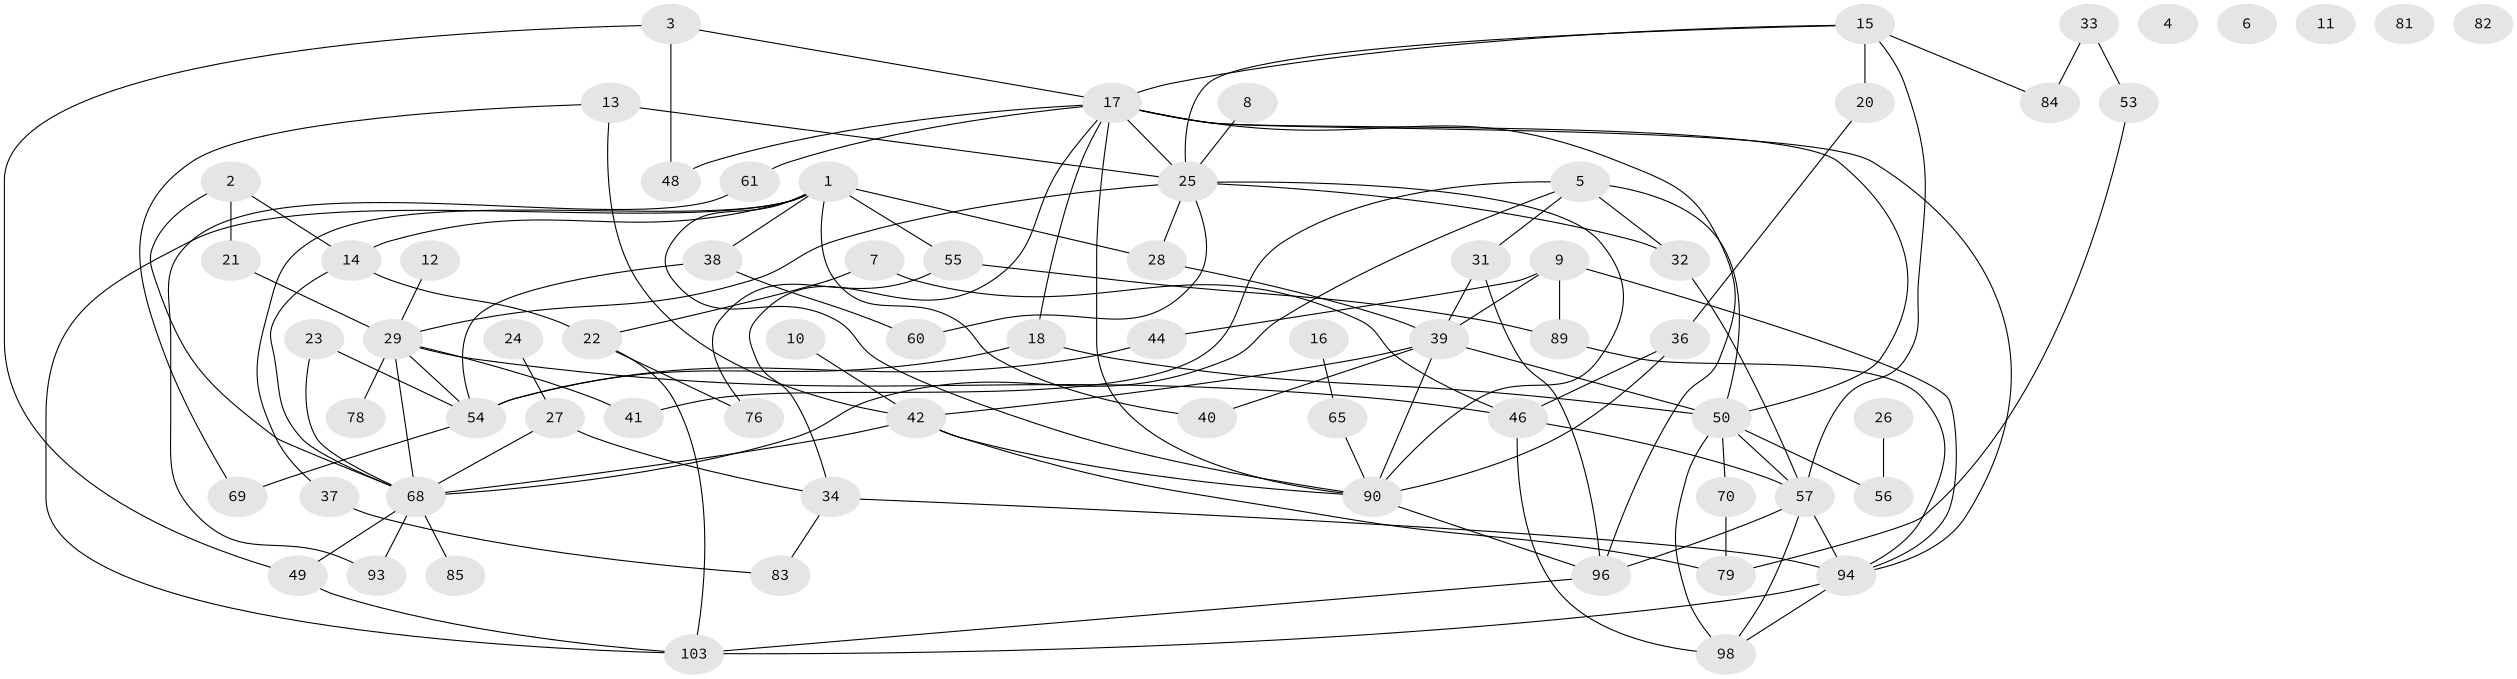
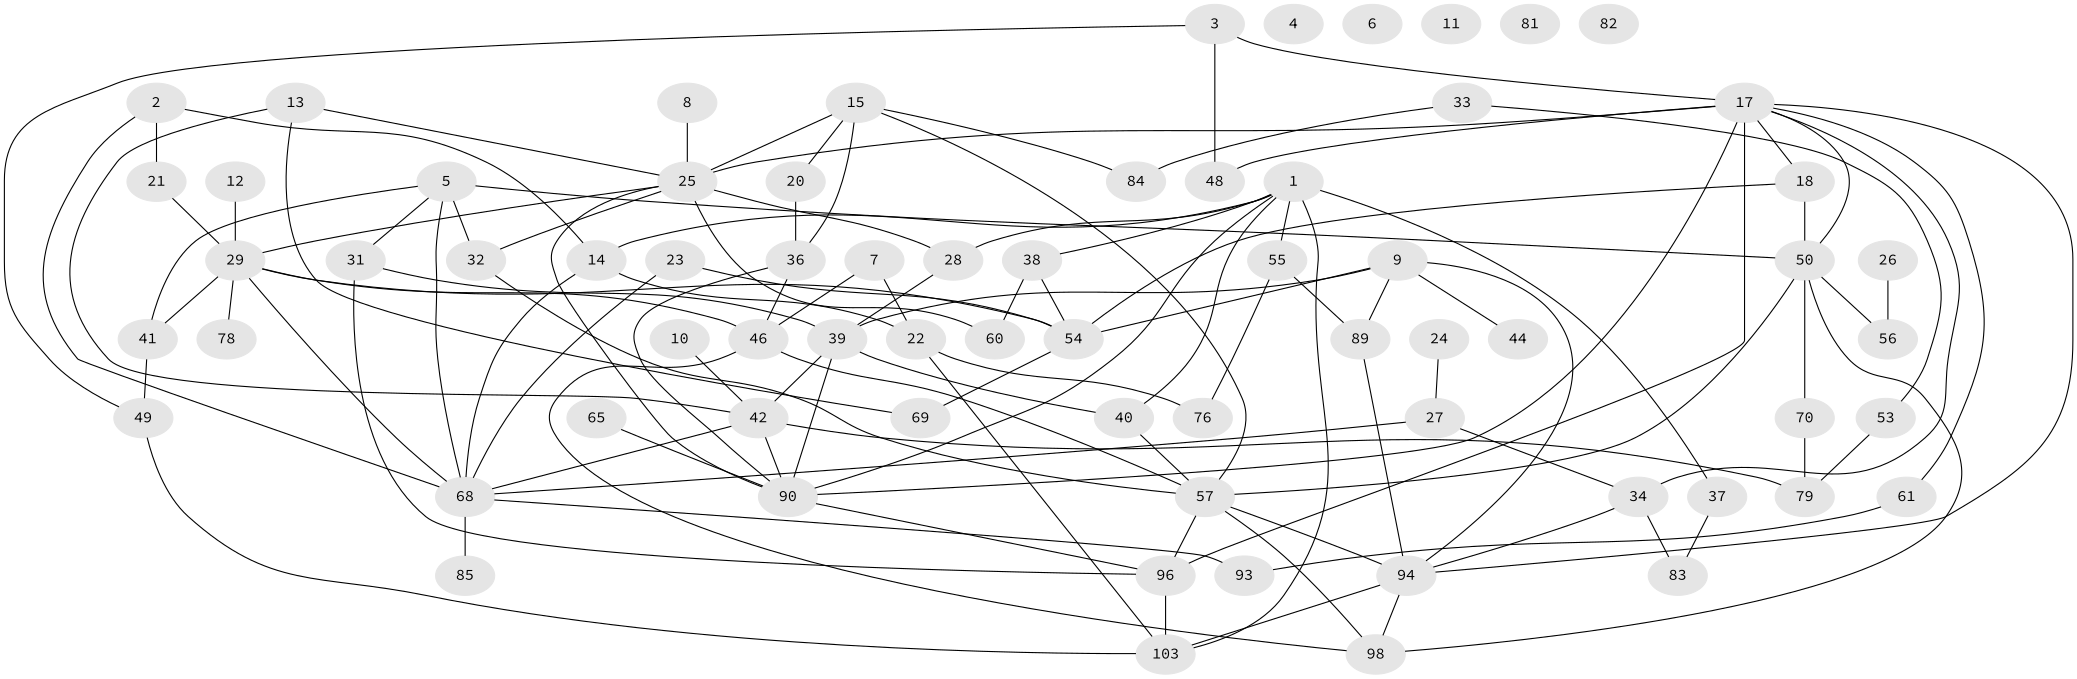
  graph {
    fontname="Source Code Pro"
    node [color=gray90 fontname="Source Code Pro" style=filled]
    edge [fontname="Source Code Pro"]
    1 [super="+80"]
    14 [super="+59"]
    28
    37 [super="+74"]
    38 [super="+77"]
    40
    55 [super="+75"]
    90 [super="+108"]
    103
    68 [super="+87"]
    22
    39 [super="+51"]
    83
    54 [super="+67"]
    60
    57 [super="+62"]
    89
    76
    96 [super="+106"]
    2 [super="+43"]
    21 [super="+72"]
    93
    85
    17 [super="+101"]
    48
    50 [super="+71"]
    25 [super="+30"]
    94 [super="+102"]
    18 [super="+19"]
    34 [super="+58"]
    61
    3
    49 [super="+63"]
    4 [super="+73"]
    5 [super="+91"]
    31
    32
    41 [super="+100"]
    56 [super="+95"]
    98
    70
    6
    7
    46 [super="+97"]
    29 [super="+52"]
    8
    9 [super="+64"]
    44
    42 [super="+47"]
    69 [super="+88"]
    79 [super="+92"]
    10
    11
    78 [super="+104"]
    12
    13
    15 [super="+45"]
    20 [super="+66"]
    84
    36
-   16 [super="+105"]
    65
    23
    27 [super="+86"]
    24
    26 [super="+99"]
    53 [super="+107"]
    33
    81
    82
    1 -- 14
    1 -- 28
    1 -- 37
    1 -- 38
    1 -- 40
    1 -- 55
    1 -- 90
    1 -- 103
    14 -- 68
    14 -- 22
    28 -- 39
    37 -- 83
    38 -- 54
    38 -- 60
+   40 -- 57
    55 -- 89
    55 -- 76
    90 -- 96
    68 -- 93
    68 -- 85
    22 -- 103
    22 -- 76
    39 -- 40
    39 -- 90
-   39 -- 50
    39 -- 42
    54 -- 69
    57 -- 96
    57 -- 94
    57 -- 98
    89 -- 94
    96 -- 103
    2 -- 14
    2 -- 68
    2 -- 21
    21 -- 29
    17 -- 90
    17 -- 96 [weight=2]
    17 -- 48
    17 -- 50
    17 -- 25
    17 -- 94
    17 -- 18
    17 -- 34
    17 -- 61
    50 -- 57
    50 -- 56
    50 -- 98
    50 -- 70
    25 -- 28
    25 -- 90
    25 -- 60
    25 -- 32
    25 -- 29
    94 -- 103
    94 -- 98
    18 -- 54
    18 -- 50
    34 -- 83
    34 -- 94
    61 -- 93
    3 -- 17
    3 -- 48
    3 -- 49
    49 -- 103
    5 -- 68
    5 -- 50 [weight=2]
    5 -- 31
    5 -- 32
    5 -- 41
    31 -- 39
    31 -- 96
    32 -- 57
-   68 -- 49
+   41 -- 49
    70 -- 79
    7 -- 22
    7 -- 46
    46 -- 57
    46 -- 98
    29 -- 68 [weight=2]
    29 -- 54
    29 -- 41
    29 -- 46
    29 -- 78
    8 -- 25
    9 -- 39
-   44 -- 54
+   9 -- 54
    9 -- 89
    9 -- 94
    9 -- 44
    42 -- 90
    42 -- 68
    42 -- 79
    10 -- 42
    12 -- 29
    13 -- 25
    13 -- 42
    13 -- 69
    15 -- 57
-   15 -- 17
+   15 -- 36
    15 -- 25
    15 -- 20
    15 -- 84
    20 -- 36
    36 -- 90
    36 -- 46
-   16 -- 65
    65 -- 90
    23 -- 68
    23 -- 54
    27 -- 68 [weight=2]
    27 -- 34
    24 -- 27
    26 -- 56 [weight=2]
    53 -- 79
    33 -- 84
    33 -- 53
  }
